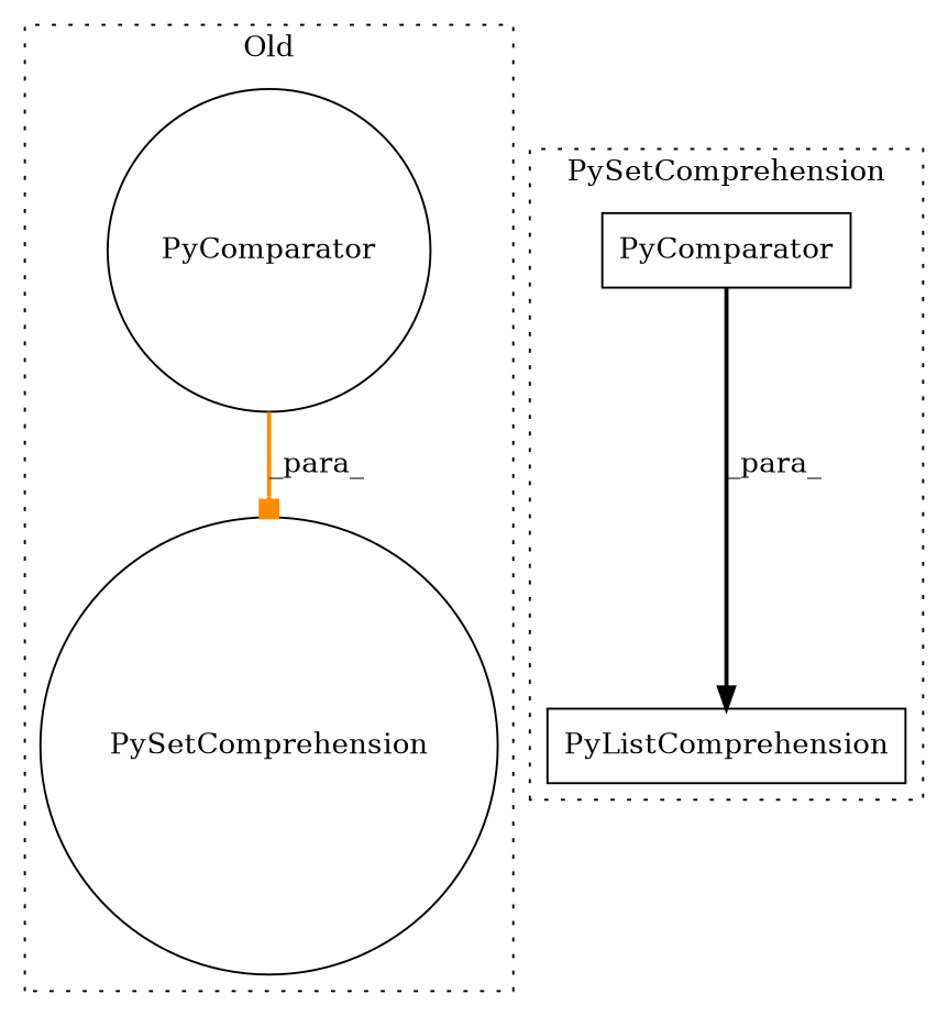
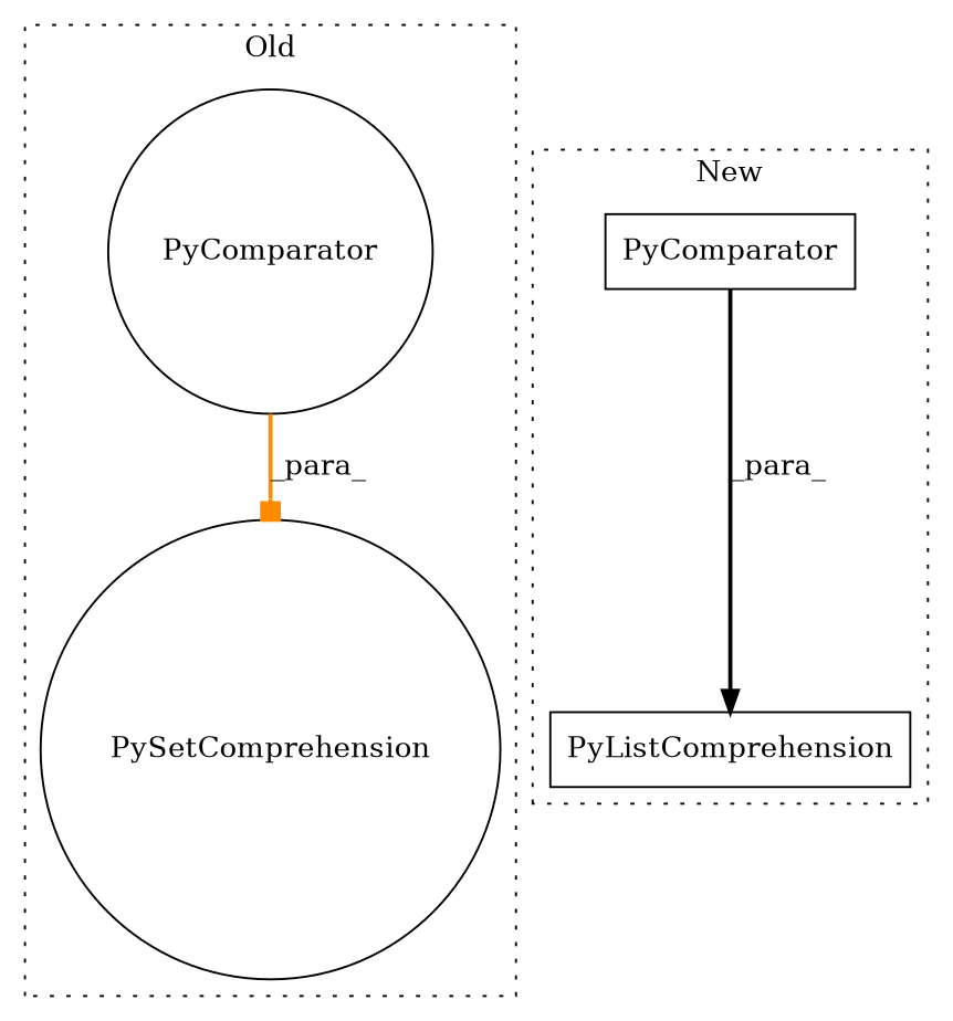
  digraph {
    node [a=113 l=39 shape=circle]
    edge [style=bold]
    n1 [a=111 l=134 label=PySetComprehension s=5840]
    n2 [label=PyComparator s=5927]
    n3 [label=PyComparator s=6211 shape=box]
    n4 [a=109 l=127 label=PyListComprehension s=6131 shape=box]
    subgraph cluster_1 {
      label=Old
      style=dotted
      n1
      n2
    }
    subgraph cluster_2 {
-     label=PySetComprehension
+     label=New
      style=dotted
      n3
      n4
    }
    n2 -> n1 [label=_para_ color=darkorange arrowhead=box]
    n3 -> n4 [label=_para_ color=black arrowhead=normal]
  }
